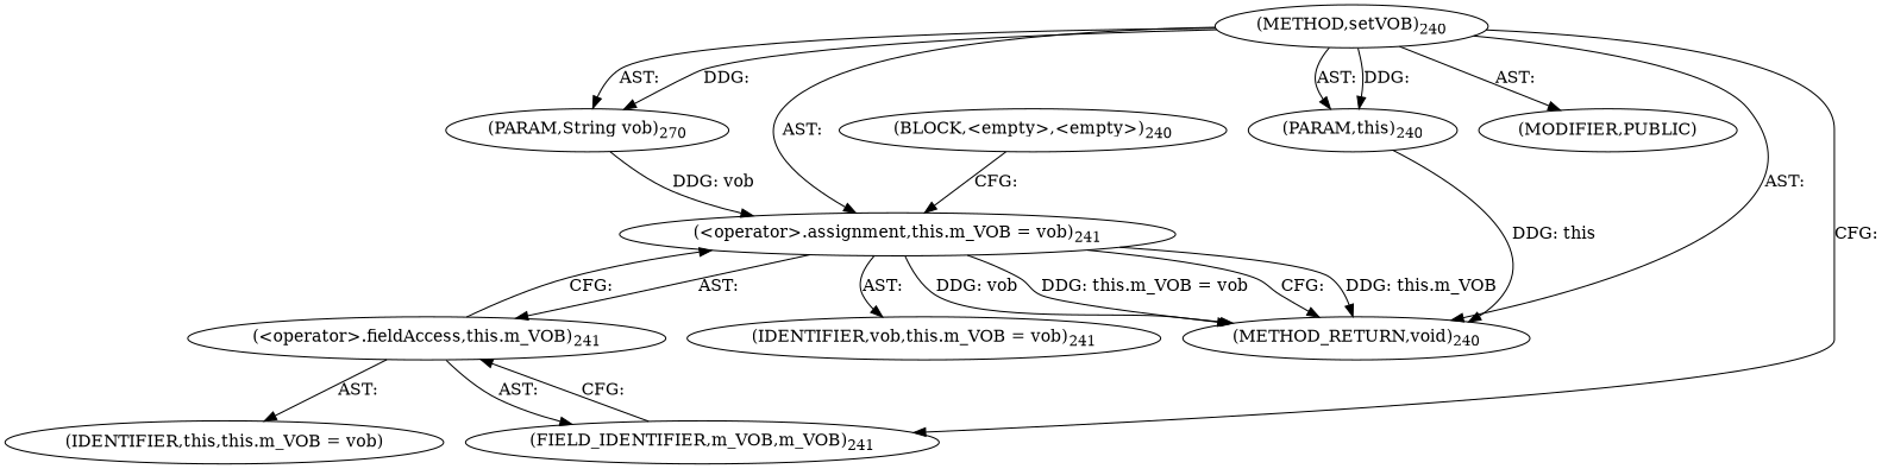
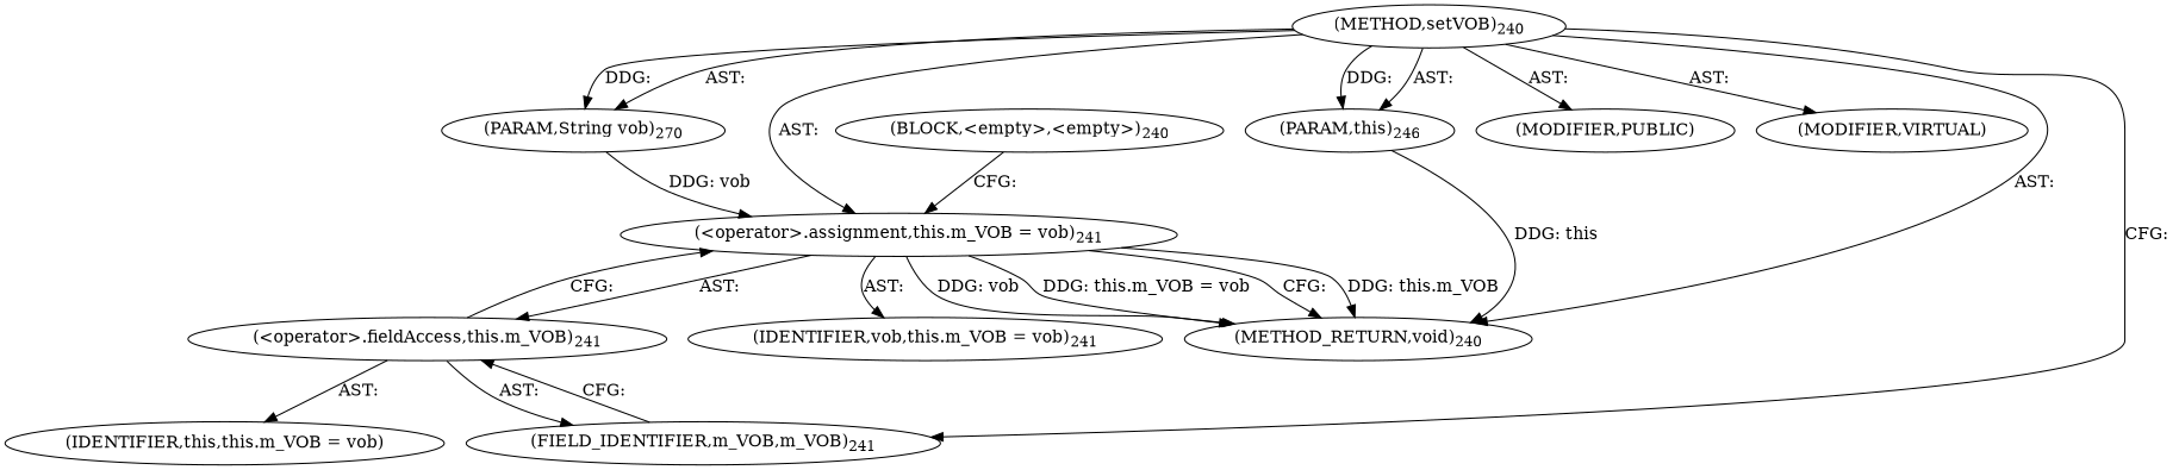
  digraph {
    n1 [label=<(METHOD,setVOB)<SUB>240</SUB>>]
-   n2 [label=<(PARAM,this)<SUB>240</SUB>>]
+   n2 [label=<(PARAM,this)<SUB>246</SUB>>]
    n3 [label=<(PARAM,String vob)<SUB>270</SUB>>]
    n4 [label=<(&lt;operator&gt;.assignment,this.m_VOB = vob)<SUB>241</SUB>>]
    n5 [label=<(FIELD_IDENTIFIER,m_VOB,m_VOB)<SUB>241</SUB>>]
    n6 [label=<(MODIFIER,PUBLIC)>]
+   n7 [label=<(MODIFIER,VIRTUAL)>]
    n8 [label=<(METHOD_RETURN,void)<SUB>240</SUB>>]
    n9 [label=<(BLOCK,&lt;empty&gt;,&lt;empty&gt;)<SUB>240</SUB>>]
    n10 [label=<(&lt;operator&gt;.fieldAccess,this.m_VOB)<SUB>241</SUB>>]
    n11 [label=<(IDENTIFIER,vob,this.m_VOB = vob)<SUB>241</SUB>>]
    n12 [label=<(IDENTIFIER,this,this.m_VOB = vob)>]
    n1 -> n2 [label="AST: "]
    n1 -> n2 [label="DDG: "]
    n1 -> n3 [label="AST: "]
    n1 -> n3 [label="DDG: "]
    n1 -> n4 [label="AST: "]
    n1 -> n5 [label="CFG: "]
    n1 -> n6 [label="AST: "]
+   n1 -> n7 [label="AST: "]
    n1 -> n8 [label="AST: "]
    n2 -> n8 [label="DDG: this"]
    n3 -> n4 [label="DDG: vob"]
    n4 -> n8 [label="CFG: "]
    n4 -> n8 [label="DDG: this.m_VOB"]
    n4 -> n8 [label="DDG: vob"]
    n4 -> n8 [label="DDG: this.m_VOB = vob"]
    n4 -> n10 [label="AST: "]
    n4 -> n11 [label="AST: "]
    n5 -> n10 [label="CFG: "]
    n9 -> n4 [label="CFG: "]
    n10 -> n4 [label="CFG: "]
    n10 -> n5 [label="AST: "]
    n10 -> n12 [label="AST: "]
  }
